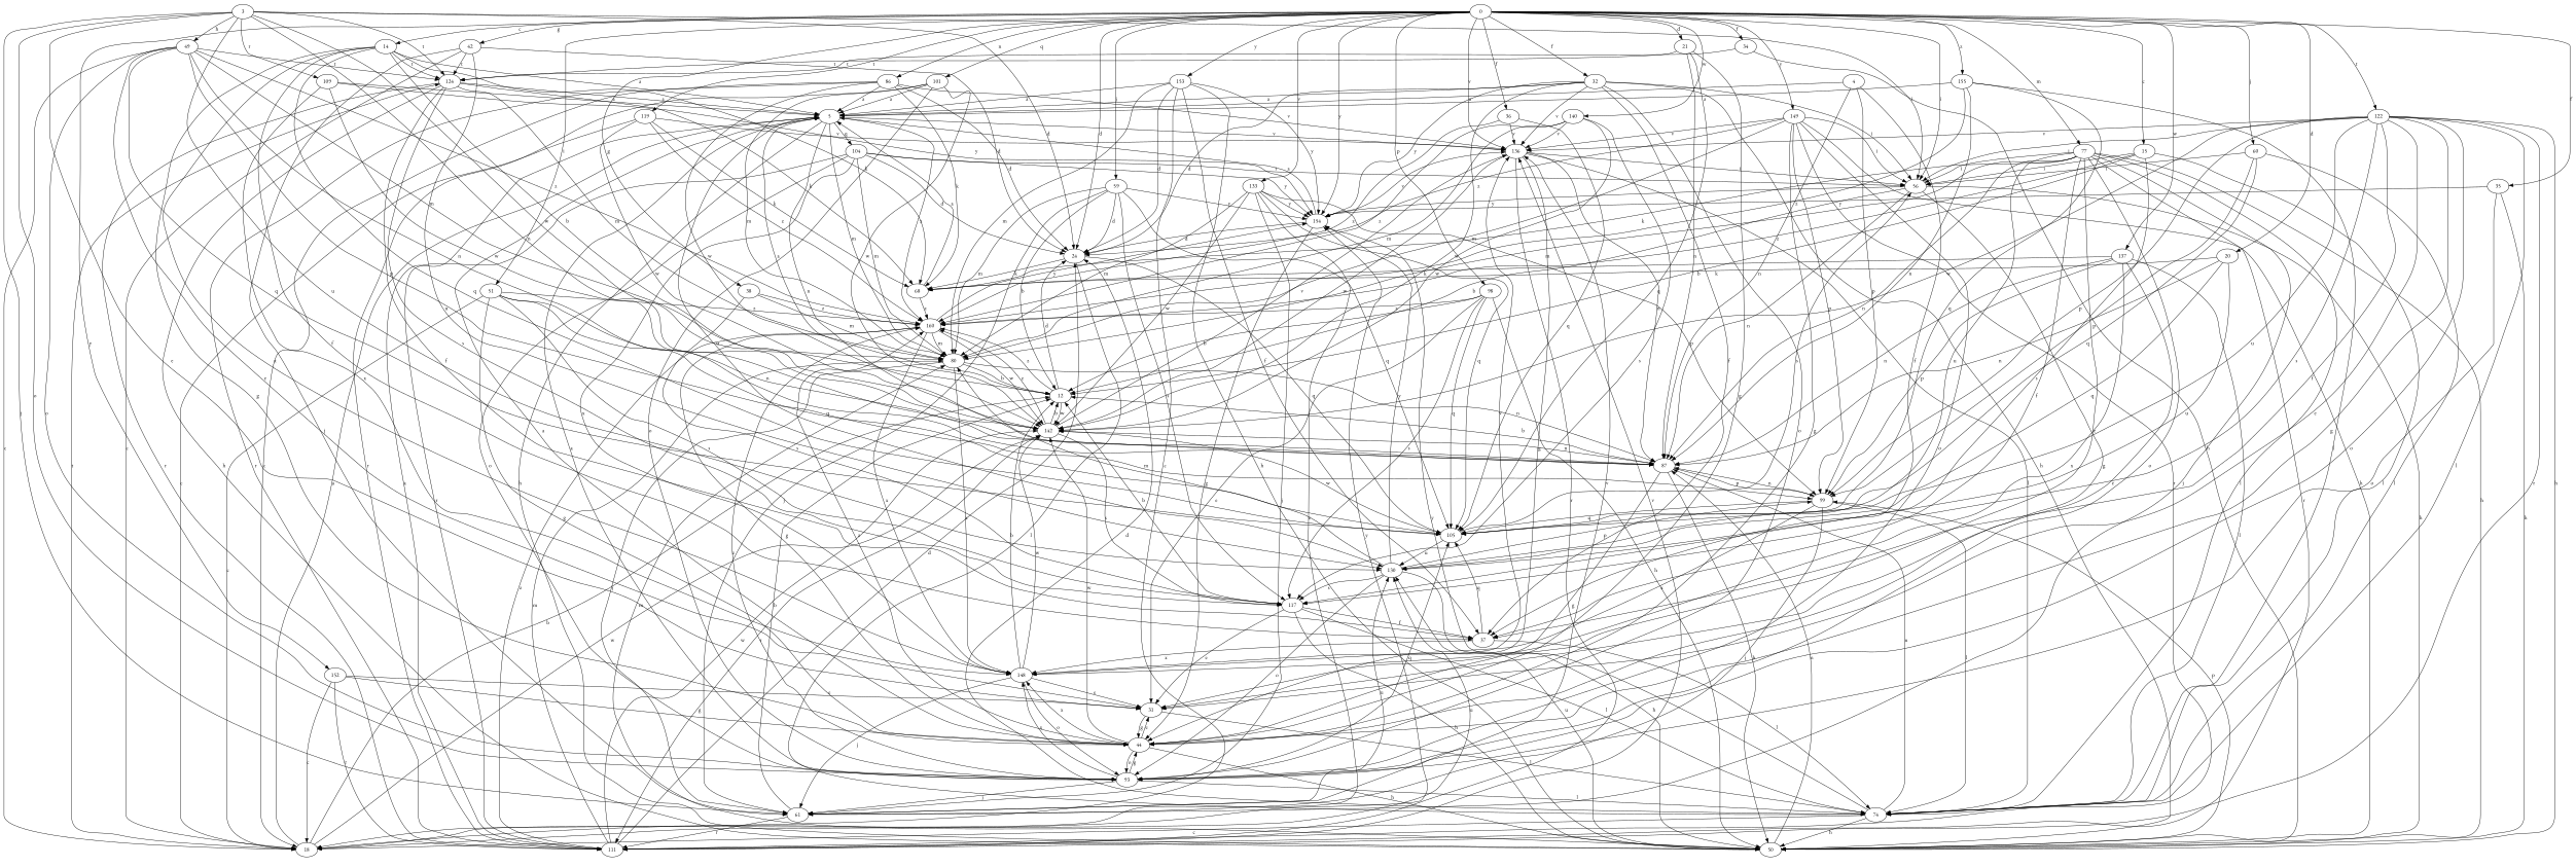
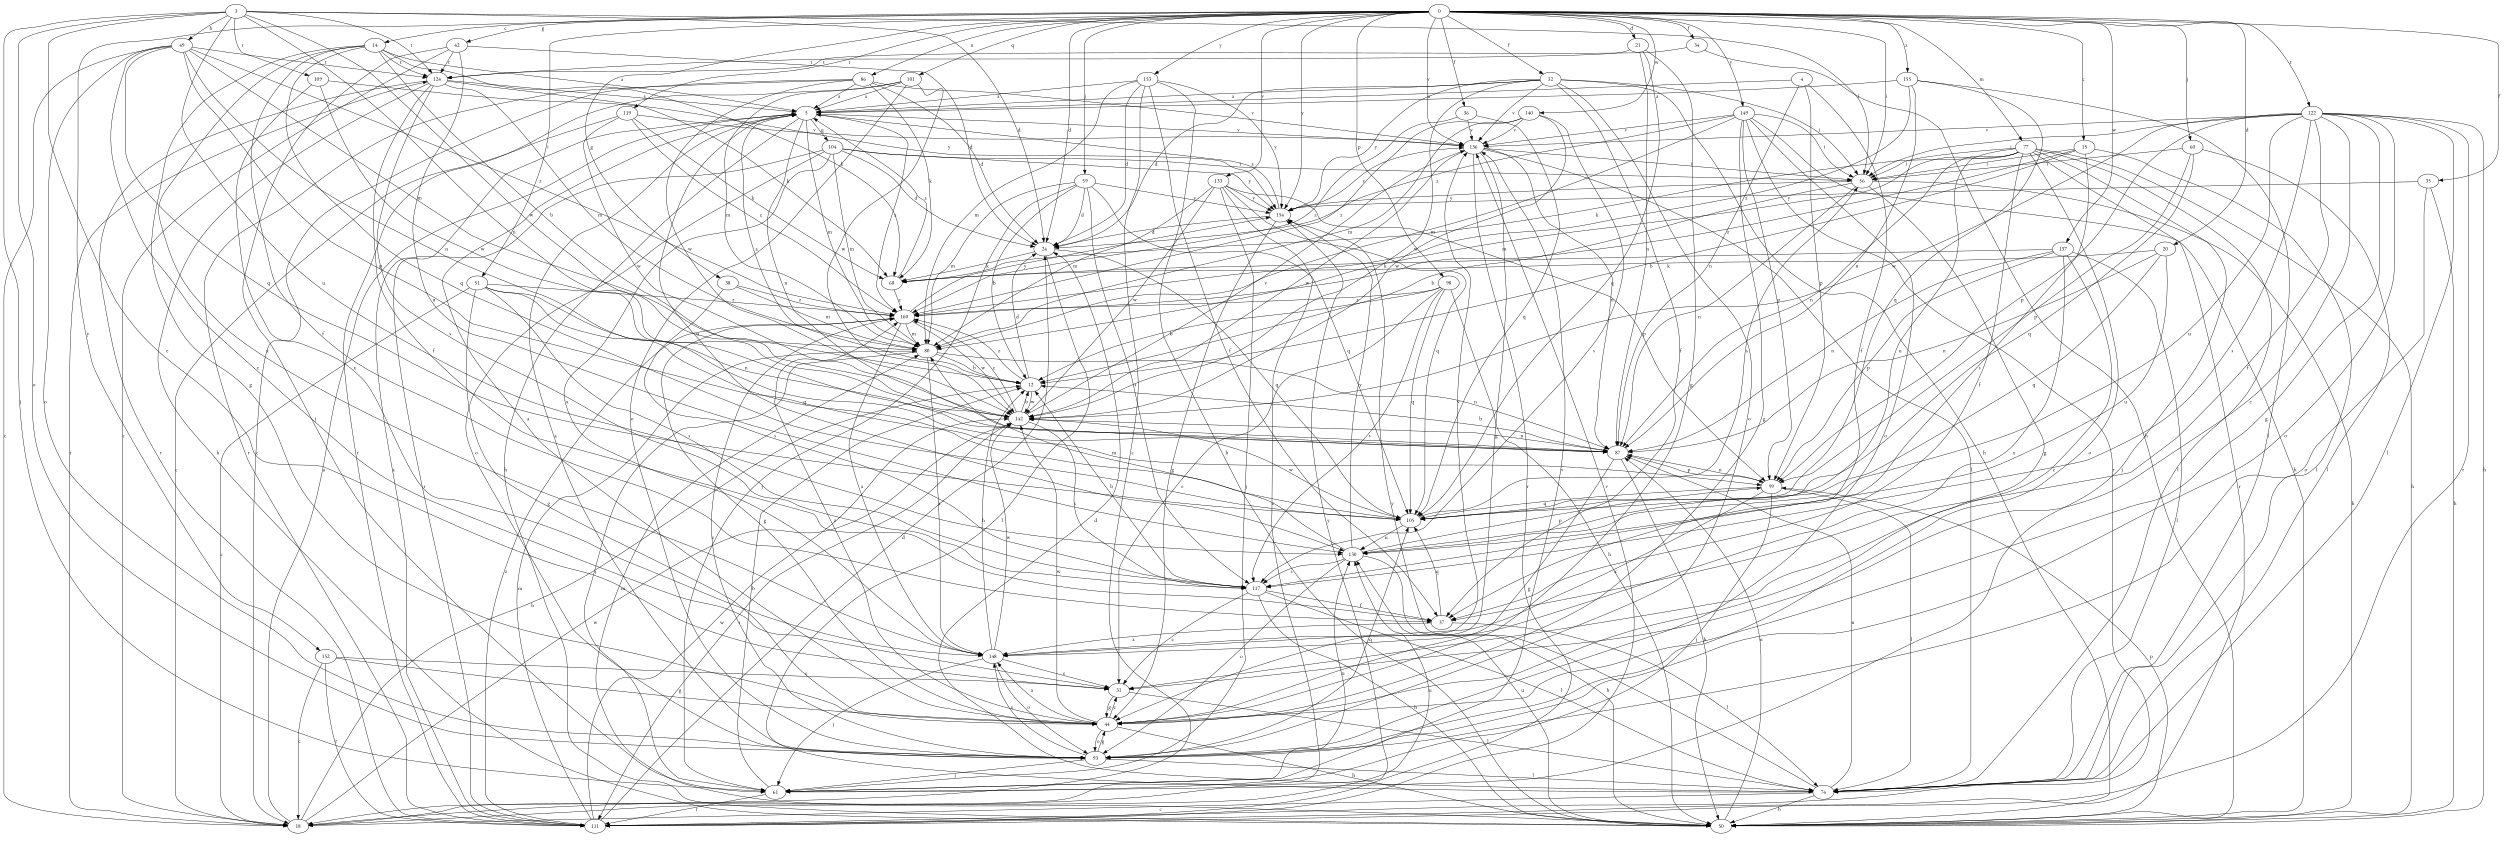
  strict digraph {
    fontname="EB Garamond"
    node [fontname="EB Garamond"]
    edge [fontname="EB Garamond"]
    0
    14
    15
    20
    21
    24
    32
    34
    35
    36
    38
    42
    51
    56
    59
    60
    77
    86
    98
    101
    119
    122
    133
    136
    137
    140
    149
    152
    153
    154
    155
    124
    5
    37
    12
    44
    68
    105
    148
    160
    74
    117
    87
    130
    93
    142
    50
    80
    61
    18
    99
    31
    111
    3
    49
    109
    4
    104
    0 -> 14 [label=c]
    0 -> 15 [label=c]
    0 -> 20 [label=d]
    0 -> 21 [label=d]
    0 -> 24 [label=d]
    0 -> 32 [label=f]
    0 -> 34 [label=f]
    0 -> 35 [label=f]
    0 -> 36 [label=f]
    0 -> 38 [label=g]
    0 -> 42 [label=g]
    0 -> 51 [label=i]
    0 -> 56 [label=i]
    0 -> 59 [label=j]
    0 -> 60 [label=j]
    0 -> 77 [label=m]
    0 -> 86 [label=n]
    0 -> 98 [label=p]
    0 -> 101 [label=q]
    0 -> 119 [label=t]
    0 -> 122 [label=t]
    0 -> 133 [label=v]
    0 -> 136 [label=v]
    0 -> 137 [label=w]
    0 -> 140 [label=w]
    0 -> 149 [label=y]
    0 -> 152 [label=y]
    0 -> 153 [label=y]
    0 -> 154 [label=y]
    0 -> 155 [label=z]
    14 -> 124 [label=t]
    14 -> 5 [label=a]
    14 -> 37 [label=f]
    14 -> 12 [label=b]
    14 -> 44 [label=g]
    14 -> 68 [label=k]
    14 -> 105 [label=q]
    14 -> 148 [label=x]
    15 -> 56 [label=i]
    15 -> 12 [label=b]
    15 -> 160 [label=z]
    15 -> 74 [label=l]
    15 -> 117 [label=s]
    20 -> 68 [label=k]
    20 -> 105 [label=q]
    20 -> 87 [label=n]
    20 -> 130 [label=u]
    21 -> 124 [label=t]
    21 -> 44 [label=g]
    21 -> 105 [label=q]
    21 -> 87 [label=n]
    24 -> 68 [label=k]
    24 -> 105 [label=q]
    24 -> 74 [label=l]
    32 -> 24 [label=d]
    32 -> 56 [label=i]
    32 -> 136 [label=v]
    32 -> 154 [label=y]
    32 -> 5 [label=a]
    32 -> 37 [label=f]
    32 -> 93 [label=o]
    32 -> 142 [label=w]
    32 -> 50 [label=h]
    34 -> 124 [label=t]
    34 -> 50 [label=h]
    35 -> 154 [label=y]
    35 -> 93 [label=o]
    35 -> 50 [label=h]
    36 -> 136 [label=v]
    36 -> 105 [label=q]
    36 -> 160 [label=z]
    38 -> 160 [label=z]
    38 -> 117 [label=s]
    38 -> 80 [label=m]
    42 -> 24 [label=d]
    42 -> 124 [label=t]
    42 -> 130 [label=u]
    42 -> 61 [label=j]
    42 -> 18 [label=c]
    51 -> 44 [label=g]
    51 -> 105 [label=q]
    51 -> 160 [label=z]
    51 -> 117 [label=s]
    51 -> 87 [label=n]
    51 -> 18 [label=c]
    56 -> 154 [label=y]
    56 -> 12 [label=b]
    56 -> 44 [label=g]
    56 -> 87 [label=n]
    56 -> 50 [label=h]
    59 -> 24 [label=d]
    59 -> 154 [label=y]
    59 -> 12 [label=b]
    59 -> 105 [label=q]
    59 -> 117 [label=s]
    59 -> 80 [label=m]
    59 -> 61 [label=j]
    60 -> 56 [label=i]
    60 -> 105 [label=q]
    60 -> 74 [label=l]
    60 -> 99 [label=p]
    77 -> 56 [label=i]
    77 -> 37 [label=f]
    77 -> 68 [label=k]
    77 -> 74 [label=l]
    77 -> 87 [label=n]
    77 -> 130 [label=u]
    77 -> 93 [label=o]
    77 -> 50 [label=h]
    77 -> 80 [label=m]
    77 -> 61 [label=j]
-   77 -> 31 [label=e]
    77 -> 111 [label=r]
    86 -> 24 [label=d]
    86 -> 136 [label=v]
    86 -> 5 [label=a]
    86 -> 68 [label=k]
    86 -> 142 [label=w]
    86 -> 18 [label=c]
    86 -> 111 [label=r]
    98 -> 12 [label=b]
    98 -> 105 [label=q]
    98 -> 160 [label=z]
    98 -> 117 [label=s]
    98 -> 50 [label=h]
    98 -> 31 [label=e]
    101 -> 5 [label=a]
    101 -> 93 [label=o]
    101 -> 142 [label=w]
    101 -> 80 [label=m]
    101 -> 111 [label=r]
    119 -> 136 [label=v]
    119 -> 68 [label=k]
    119 -> 160 [label=z]
    119 -> 142 [label=w]
    119 -> 18 [label=c]
    122 -> 56 [label=i]
    122 -> 136 [label=v]
    122 -> 37 [label=f]
    122 -> 44 [label=g]
    122 -> 74 [label=l]
    122 -> 117 [label=s]
    122 -> 130 [label=u]
    122 -> 93 [label=o]
    122 -> 142 [label=w]
    122 -> 50 [label=h]
    122 -> 99 [label=p]
    122 -> 31 [label=e]
    122 -> 111 [label=r]
    133 -> 154 [label=y]
    133 -> 105 [label=q]
    133 -> 142 [label=w]
    133 -> 80 [label=m]
    133 -> 61 [label=j]
    133 -> 18 [label=c]
    133 -> 99 [label=p]
    136 -> 56 [label=i]
    136 -> 44 [label=g]
    136 -> 74 [label=l]
    136 -> 87 [label=n]
    136 -> 142 [label=w]
    136 -> 111 [label=r]
    137 -> 68 [label=k]
    137 -> 148 [label=x]
    137 -> 74 [label=l]
    137 -> 87 [label=n]
    137 -> 99 [label=p]
    137 -> 31 [label=e]
    140 -> 136 [label=v]
    140 -> 160 [label=z]
    140 -> 117 [label=s]
    140 -> 142 [label=w]
    140 -> 80 [label=m]
    149 -> 24 [label=z]
    149 -> 56 [label=i]
    149 -> 136 [label=v]
    149 -> 44 [label=g]
    149 -> 93 [label=o]
    149 -> 50 [label=h]
    149 -> 80 [label=m]
    149 -> 99 [label=p]
    149 -> 111 [label=r]
    152 -> 44 [label=g]
    152 -> 18 [label=c]
    152 -> 31 [label=e]
    152 -> 111 [label=r]
    153 -> 24 [label=d]
    153 -> 154 [label=y]
    153 -> 5 [label=a]
    153 -> 37 [label=f]
    153 -> 50 [label=h]
    153 -> 80 [label=m]
    153 -> 18 [label=c]
    154 -> 24 [label=d]
    154 -> 136 [label=v]
    154 -> 5 [label=a]
    154 -> 44 [label=g]
    155 -> 5 [label=a]
    155 -> 105 [label=q]
    155 -> 160 [label=z]
    155 -> 74 [label=l]
    155 -> 87 [label=n]
    124 -> 5 [label=a]
    124 -> 37 [label=f]
    124 -> 68 [label=k]
    124 -> 117 [label=s]
    124 -> 50 [label=h]
    124 -> 80 [label=m]
    124 -> 111 [label=r]
    5 -> 136 [label=v]
    5 -> 160 [label=z]
    5 -> 87 [label=n]
    5 -> 130 [label=u]
    5 -> 50 [label=h]
    5 -> 80 [label=m]
    5 -> 104 [label=q]
    37 -> 105 [label=q]
    37 -> 148 [label=x]
    37 -> 74 [label=l]
    12 -> 24 [label=d]
    12 -> 5 [label=a]
    12 -> 160 [label=z]
    12 -> 142 [label=w]
    44 -> 5 [label=a]
    44 -> 148 [label=x]
    44 -> 160 [label=z]
    44 -> 93 [label=o]
    44 -> 142 [label=w]
    44 -> 50 [label=h]
    44 -> 31 [label=e]
    68 -> 5 [label=a]
    68 -> 160 [label=z]
    105 -> 56 [label=s]
    105 -> 130 [label=u]
    105 -> 142 [label=w]
    148 -> 136 [label=v]
    148 -> 12 [label=b]
    148 -> 93 [label=o]
    148 -> 142 [label=w]
    148 -> 61 [label=j]
    148 -> 31 [label=e]
    160 -> 154 [label=y]
    160 -> 44 [label=g]
    160 -> 148 [label=x]
    160 -> 142 [label=w]
    160 -> 80 [label=m]
    74 -> 24 [label=d]
    74 -> 154 [label=y]
    74 -> 87 [label=n]
    74 -> 50 [label=h]
    74 -> 18 [label=c]
    117 -> 37 [label=f]
    117 -> 12 [label=b]
    117 -> 74 [label=l]
    117 -> 50 [label=h]
    117 -> 31 [label=e]
    87 -> 12 [label=b]
    87 -> 44 [label=g]
    87 -> 50 [label=h]
    87 -> 99 [label=p]
    130 -> 154 [label=y]
    130 -> 117 [label=s]
    130 -> 93 [label=o]
    130 -> 50 [label=h]
    130 -> 80 [label=m]
    130 -> 99 [label=p]
    93 -> 5 [label=a]
    93 -> 44 [label=g]
    93 -> 105 [label=q]
    93 -> 148 [label=x]
    93 -> 160 [label=z]
    93 -> 74 [label=l]
    93 -> 61 [label=j]
    142 -> 136 [label=v]
    142 -> 12 [label=b]
    142 -> 160 [label=z]
    142 -> 117 [label=s]
    142 -> 87 [label=n]
    142 -> 111 [label=r]
    50 -> 87 [label=n]
    50 -> 130 [label=u]
    50 -> 80 [label=m]
    50 -> 99 [label=p]
    80 -> 12 [label=b]
    80 -> 148 [label=x]
    80 -> 87 [label=n]
    80 -> 61 [label=j]
    61 -> 136 [label=v]
    61 -> 12 [label=b]
    61 -> 130 [label=u]
    61 -> 111 [label=r]
    18 -> 154 [label=y]
    18 -> 124 [label=t]
    18 -> 5 [label=a]
    18 -> 12 [label=b]
    18 -> 130 [label=u]
    18 -> 142 [label=w]
    99 -> 105 [label=q]
    99 -> 148 [label=x]
    99 -> 74 [label=l]
    99 -> 87 [label=n]
    99 -> 61 [label=j]
    31 -> 44 [label=g]
    31 -> 74 [label=l]
    111 -> 24 [label=d]
    111 -> 136 [label=v]
    111 -> 5 [label=a]
    111 -> 160 [label=z]
    111 -> 142 [label=w]
    111 -> 80 [label=m]
    3 -> 24 [label=d]
    3 -> 56 [label=i]
    3 -> 124 [label=t]
    3 -> 87 [label=n]
    3 -> 130 [label=u]
    3 -> 93 [label=o]
    3 -> 142 [label=w]
    3 -> 61 [label=j]
    3 -> 31 [label=e]
    3 -> 49 [label=h]
    3 -> 109 [label=r]
    49 -> 124 [label=t]
    49 -> 105 [label=q]
    49 -> 160 [label=z]
    49 -> 87 [label=n]
    49 -> 93 [label=o]
    49 -> 80 [label=m]
    49 -> 18 [label=c]
    49 -> 99 [label=p]
    49 -> 31 [label=e]
    109 -> 154 [label=y]
-   109 -> 5 [label=a]
    109 -> 148 [label=x]
    109 -> 142 [label=w]
    4 -> 5 [label=a]
    4 -> 37 [label=f]
    4 -> 87 [label=n]
    4 -> 99 [label=p]
    104 -> 24 [label=d]
    104 -> 56 [label=i]
    104 -> 154 [label=y]
    104 -> 148 [label=x]
    104 -> 93 [label=o]
    104 -> 80 [label=m]
    104 -> 111 [label=r]
  }
